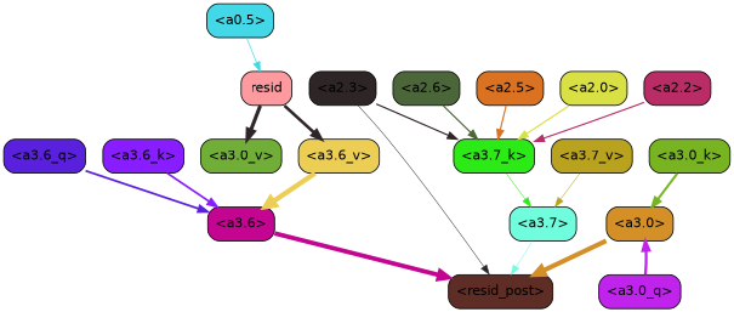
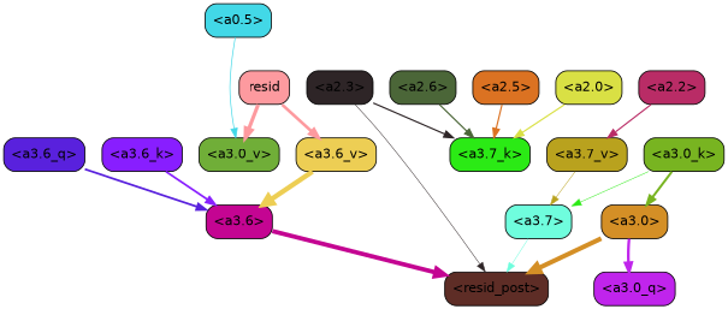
  strict digraph {
    splines=true
    node [color=black fontname=Helvetica shape=box style="filled, rounded"]
    edge [color="#2e2527" penwidth=0.6]
    "<a3.7>" [fillcolor="#6ffddd"]
    "<resid_post>" [fillcolor="#5e2d26"]
    "<a3.6>" [fillcolor="#c40592"]
    "<a3.0>" [fillcolor="#d48f26"]
    "<a2.3>" [fillcolor="#2e2527"]
    "<a3.7_k>" [fillcolor="#2bea15"]
    "<a3.6_q>" [fillcolor="#5921dd"]
    "<a3.0_q>" [fillcolor="#c024ec"]
    "<a3.6_k>" [fillcolor="#881eff"]
    "<a3.0_k>" [fillcolor="#78b421"]
    "<a3.7_v>" [fillcolor="#b9a21e"]
    "<a3.6_v>" [fillcolor="#edce54"]
    "<a3.0_v>" [fillcolor="#70ae38"]
    "<a2.6>" [fillcolor="#4b6638"]
    "<a2.5>" [fillcolor="#db7222"]
    "<a2.2>" [fillcolor="#b92c66"]
    "<a2.0>" [fillcolor="#d9e044"]
    "<a0.5>" [fillcolor="#42d8e7"]
    n19 [fillcolor="#fd9a9f" label=resid]
    "<a3.7>" -> "<resid_post>" [color="#6ffddd"]
    "<a3.6>" -> "<resid_post>" [color="#c40592" penwidth=4.749041676521301]
    "<a3.0>" -> "<resid_post>" [color="#d48f26" penwidth=5.004215121269226]
    "<a2.3>" -> "<resid_post>"
    "<a2.3>" -> "<a3.7_k>" [penwidth=1.4559586644172668]
-   "<a3.7_k>" -> "<a3.7>" [color="#2bea15"]
+   "<a3.0_k>" -> "<a3.7>" [color="#2bea15"]
    "<a3.6_q>" -> "<a3.6>" [color="#5921dd" penwidth=2.199681341648102]
-   "<a3.0_q>" -> "<a3.0>" [color="#c024ec" penwidth=2.9459195733070374]
+   "<a3.0>" -> "<a3.0_q>" [color="#c024ec" penwidth=2.9459195733070374]
    "<a3.6_k>" -> "<a3.6>" [color="#881eff" penwidth=2.13908451795578]
    "<a3.0_k>" -> "<a3.0>" [color="#78b421" penwidth=2.520303964614868]
    "<a3.7_v>" -> "<a3.7>" [color="#b9a21e"]
    "<a3.6_v>" -> "<a3.6>" [color="#edce54" penwidth=5.297133803367615]
    "<a2.6>" -> "<a3.7_k>" [color="#4b6638" penwidth=1.468173325061798]
    "<a2.5>" -> "<a3.7_k>" [color="#db7222" penwidth=1.457568109035492]
-   "<a2.2>" -> "<a3.7_k>" [color="#b92c66" penwidth=1.4199435114860535]
+   "<a2.2>" -> "<a3.7_v>" [color="#b92c66" penwidth=1.4199435114860535]
    "<a2.0>" -> "<a3.7_k>" [color="#d9e044" penwidth=1.4582423567771912]
-   "<a0.5>" -> n19 [color="#42d8e7" penwidth=0.8535017371177673]
-   n19 -> "<a3.6_v>" [penwidth=3.2414157912135124]
-   n19 -> "<a3.0_v>" [penwidth=3.929257571697235]
+   "<a0.5>" -> "<a3.0_v>" [color="#42d8e7" penwidth=0.8535017371177673]
+   n19 -> "<a3.6_v>" [color="#fd9a9f" penwidth=3.2414157912135124]
+   n19 -> "<a3.0_v>" [color="#fd9a9f" penwidth=3.929257571697235]
  }
